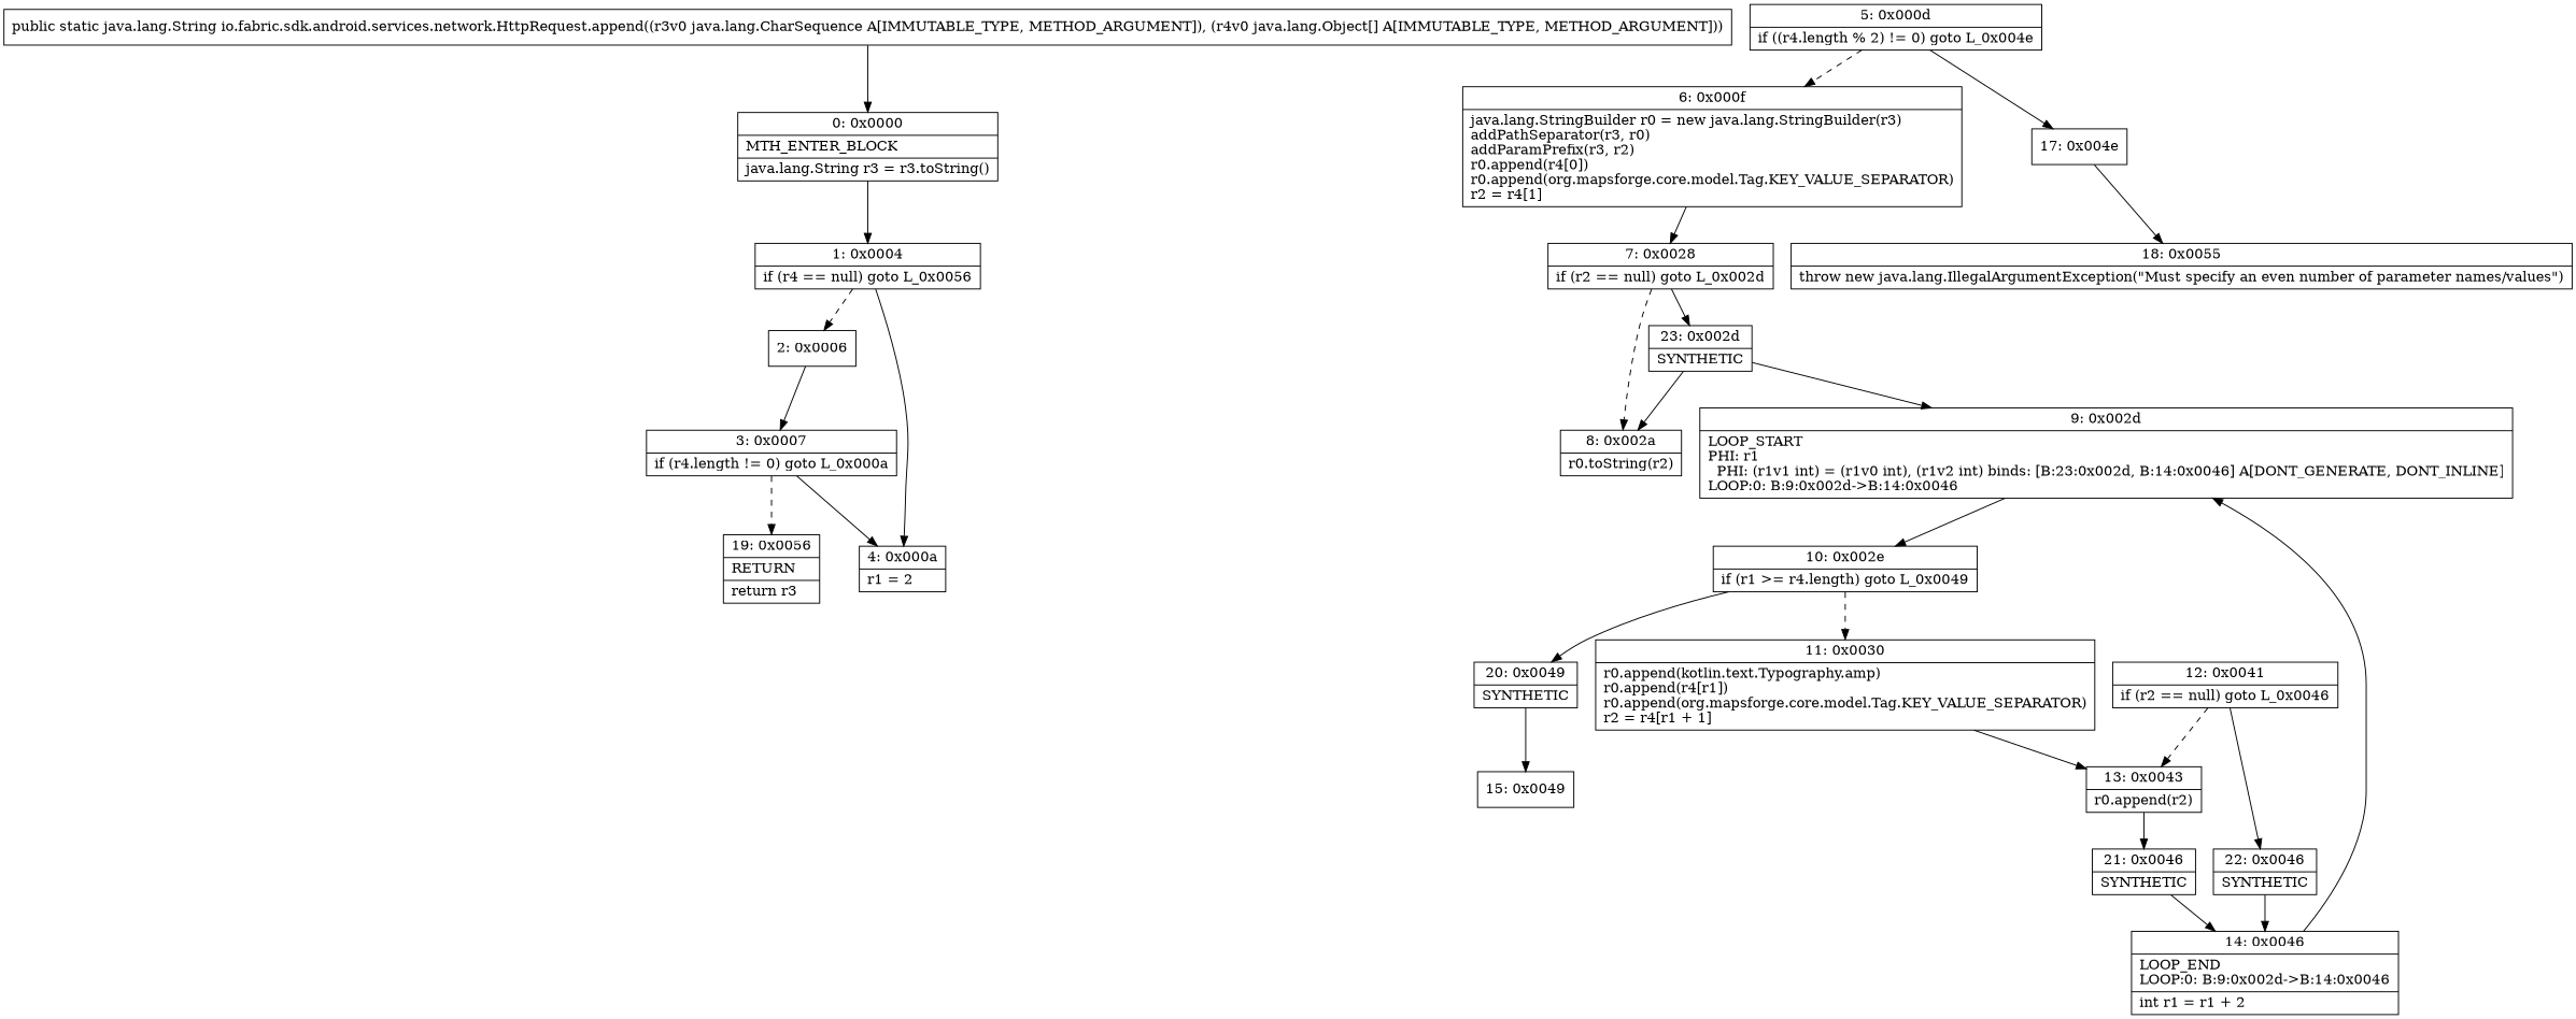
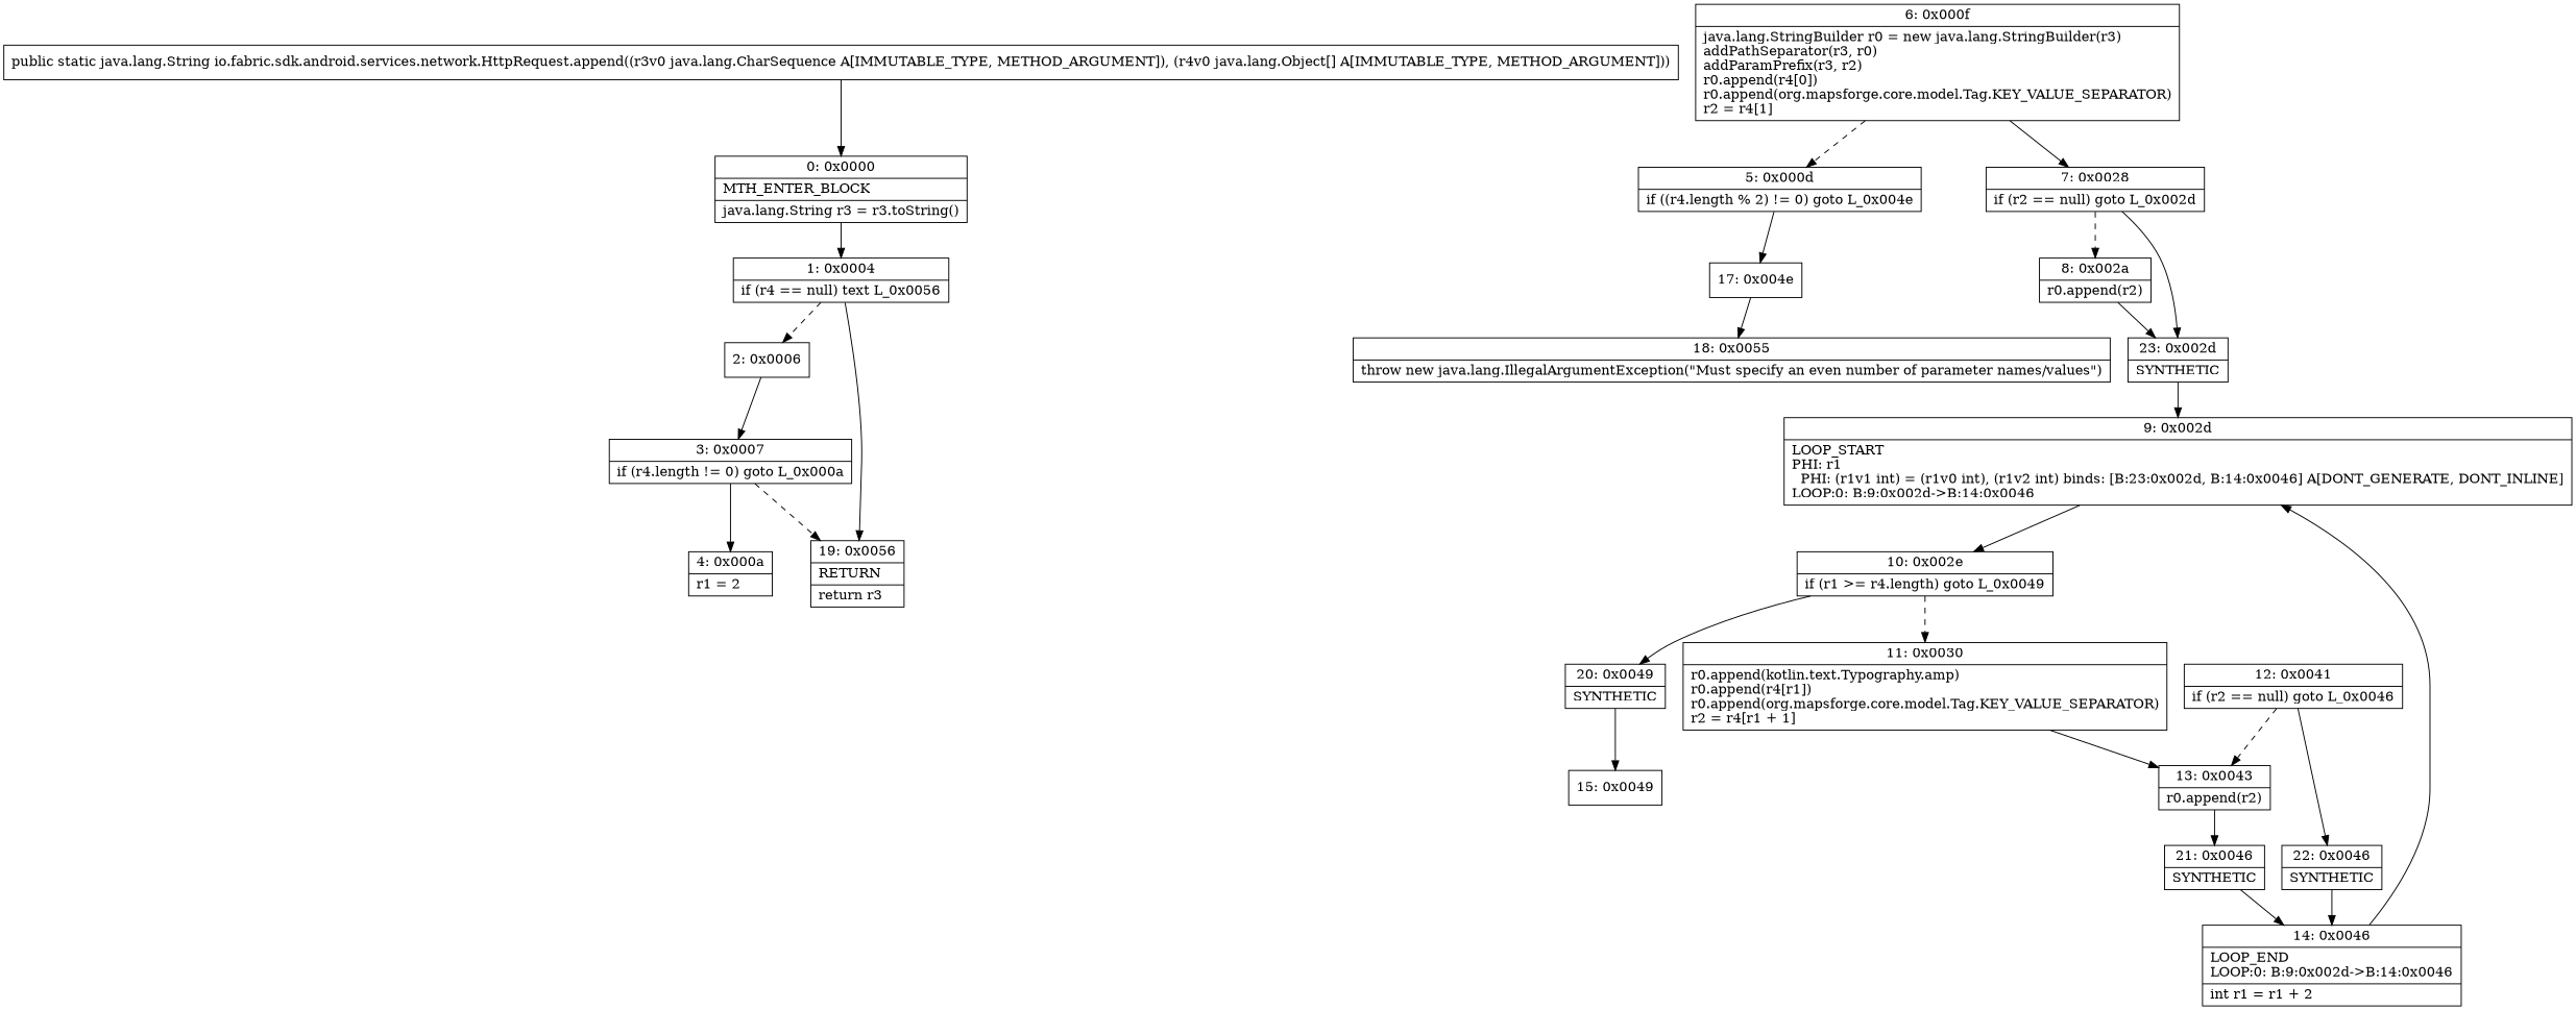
  digraph {
    node [shape=record]
    n1 [label="{0\:\ 0x0000|MTH_ENTER_BLOCK\l|java.lang.String r3 = r3.toString()\l}"]
-   n2 [label="{1\:\ 0x0004|if (r4 == null) goto L_0x0056\l}"]
+   n2 [label="{1\:\ 0x0004|if (r4 == null) text L_0x0056\l}"]
    n3 [label="{2\:\ 0x0006}"]
    n4 [label="{19\:\ 0x0056|RETURN\l|return r3\l}"]
    n5 [label="{3\:\ 0x0007|if (r4.length != 0) goto L_0x000a\l}"]
    n6 [label="{4\:\ 0x000a|r1 = 2\l}"]
    n7 [label="{5\:\ 0x000d|if ((r4.length % 2) != 0) goto L_0x004e\l}"]
    n8 [label="{6\:\ 0x000f|java.lang.StringBuilder r0 = new java.lang.StringBuilder(r3)\laddPathSeparator(r3, r0)\laddParamPrefix(r3, r2)\lr0.append(r4[0])\lr0.append(org.mapsforge.core.model.Tag.KEY_VALUE_SEPARATOR)\lr2 = r4[1]\l}"]
    n9 [label="{17\:\ 0x004e}"]
    n10 [label="{7\:\ 0x0028|if (r2 == null) goto L_0x002d\l}"]
    n11 [label="{18\:\ 0x0055|throw new java.lang.IllegalArgumentException(\"Must specify an even number of parameter names\/values\")\l}"]
-   n12 [label="{8\:\ 0x002a|r0.toString(r2)\l}"]
+   n12 [label="{8\:\ 0x002a|r0.append(r2)\l}"]
    n13 [label="{23\:\ 0x002d|SYNTHETIC\l}"]
    n14 [label="{9\:\ 0x002d|LOOP_START\lPHI: r1 \l  PHI: (r1v1 int) = (r1v0 int), (r1v2 int) binds: [B:23:0x002d, B:14:0x0046] A[DONT_GENERATE, DONT_INLINE]\lLOOP:0: B:9:0x002d\-\>B:14:0x0046\l}"]
    n15 [label="{10\:\ 0x002e|if (r1 \>= r4.length) goto L_0x0049\l}"]
    n16 [label="{11\:\ 0x0030|r0.append(kotlin.text.Typography.amp)\lr0.append(r4[r1])\lr0.append(org.mapsforge.core.model.Tag.KEY_VALUE_SEPARATOR)\lr2 = r4[r1 + 1]\l}"]
    n17 [label="{20\:\ 0x0049|SYNTHETIC\l}"]
    n18 [label="{13\:\ 0x0043|r0.append(r2)\l}"]
    n19 [label="{15\:\ 0x0049}"]
    n20 [label="{12\:\ 0x0041|if (r2 == null) goto L_0x0046\l}"]
    n21 [label="{22\:\ 0x0046|SYNTHETIC\l}"]
    n22 [label="{21\:\ 0x0046|SYNTHETIC\l}"]
    n23 [label="{14\:\ 0x0046|LOOP_END\lLOOP:0: B:9:0x002d\-\>B:14:0x0046\l|int r1 = r1 + 2\l}"]
    n24 [label="{public static java.lang.String io.fabric.sdk.android.services.network.HttpRequest.append((r3v0 java.lang.CharSequence A[IMMUTABLE_TYPE, METHOD_ARGUMENT]), (r4v0 java.lang.Object[] A[IMMUTABLE_TYPE, METHOD_ARGUMENT])) }"]
    n1 -> n2
    n2 -> n3 [style=dashed]
-   n2 -> n6
+   n2 -> n4
    n3 -> n5
    n5 -> n4 [style=dashed]
    n5 -> n6
-   n7 -> n8 [style=dashed]
+   n8 -> n7 [style=dashed]
    n7 -> n9
    n8 -> n10
    n9 -> n11
    n10 -> n12 [style=dashed]
    n10 -> n13
-   n13 -> n12
+   n12 -> n13
    n13 -> n14
    n14 -> n15
    n15 -> n16 [style=dashed]
    n15 -> n17
    n16 -> n18
    n17 -> n19
    n18 -> n22
    n20 -> n18 [style=dashed]
    n20 -> n21
    n21 -> n23
    n22 -> n23
    n23 -> n14
    n24 -> n1
  }
